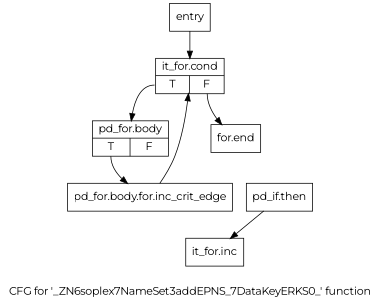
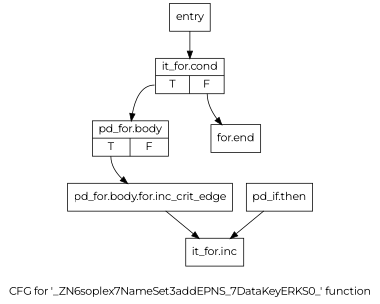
  digraph {
    fontname=Montserrat
    label="CFG for '_ZN6soplex7NameSet3addEPNS_7DataKeyERKS0_' function"
    node [fontname=Montserrat shape=record]
    edge [fontname=Montserrat]
    n1 [label="{entry}"]
    n2 [label="{it_for.cond|{<s0>T|<s1>F}}"]
    n3 [label="{pd_for.body|{<s0>T|<s1>F}}"]
    n4 [label="{for.end}"]
    n5 [label="{pd_for.body.for.inc_crit_edge}"]
    n6 [label="{it_for.inc}"]
    n7 [label="{pd_if.then}"]
    n1 -> n2
    n2 -> n3 [tailport=s0]
    n2 -> n4 [tailport=s1]
    n3 -> n5 [tailport=s0]
-   n5 -> n2
+   n5 -> n6
    n7 -> n6
  }
